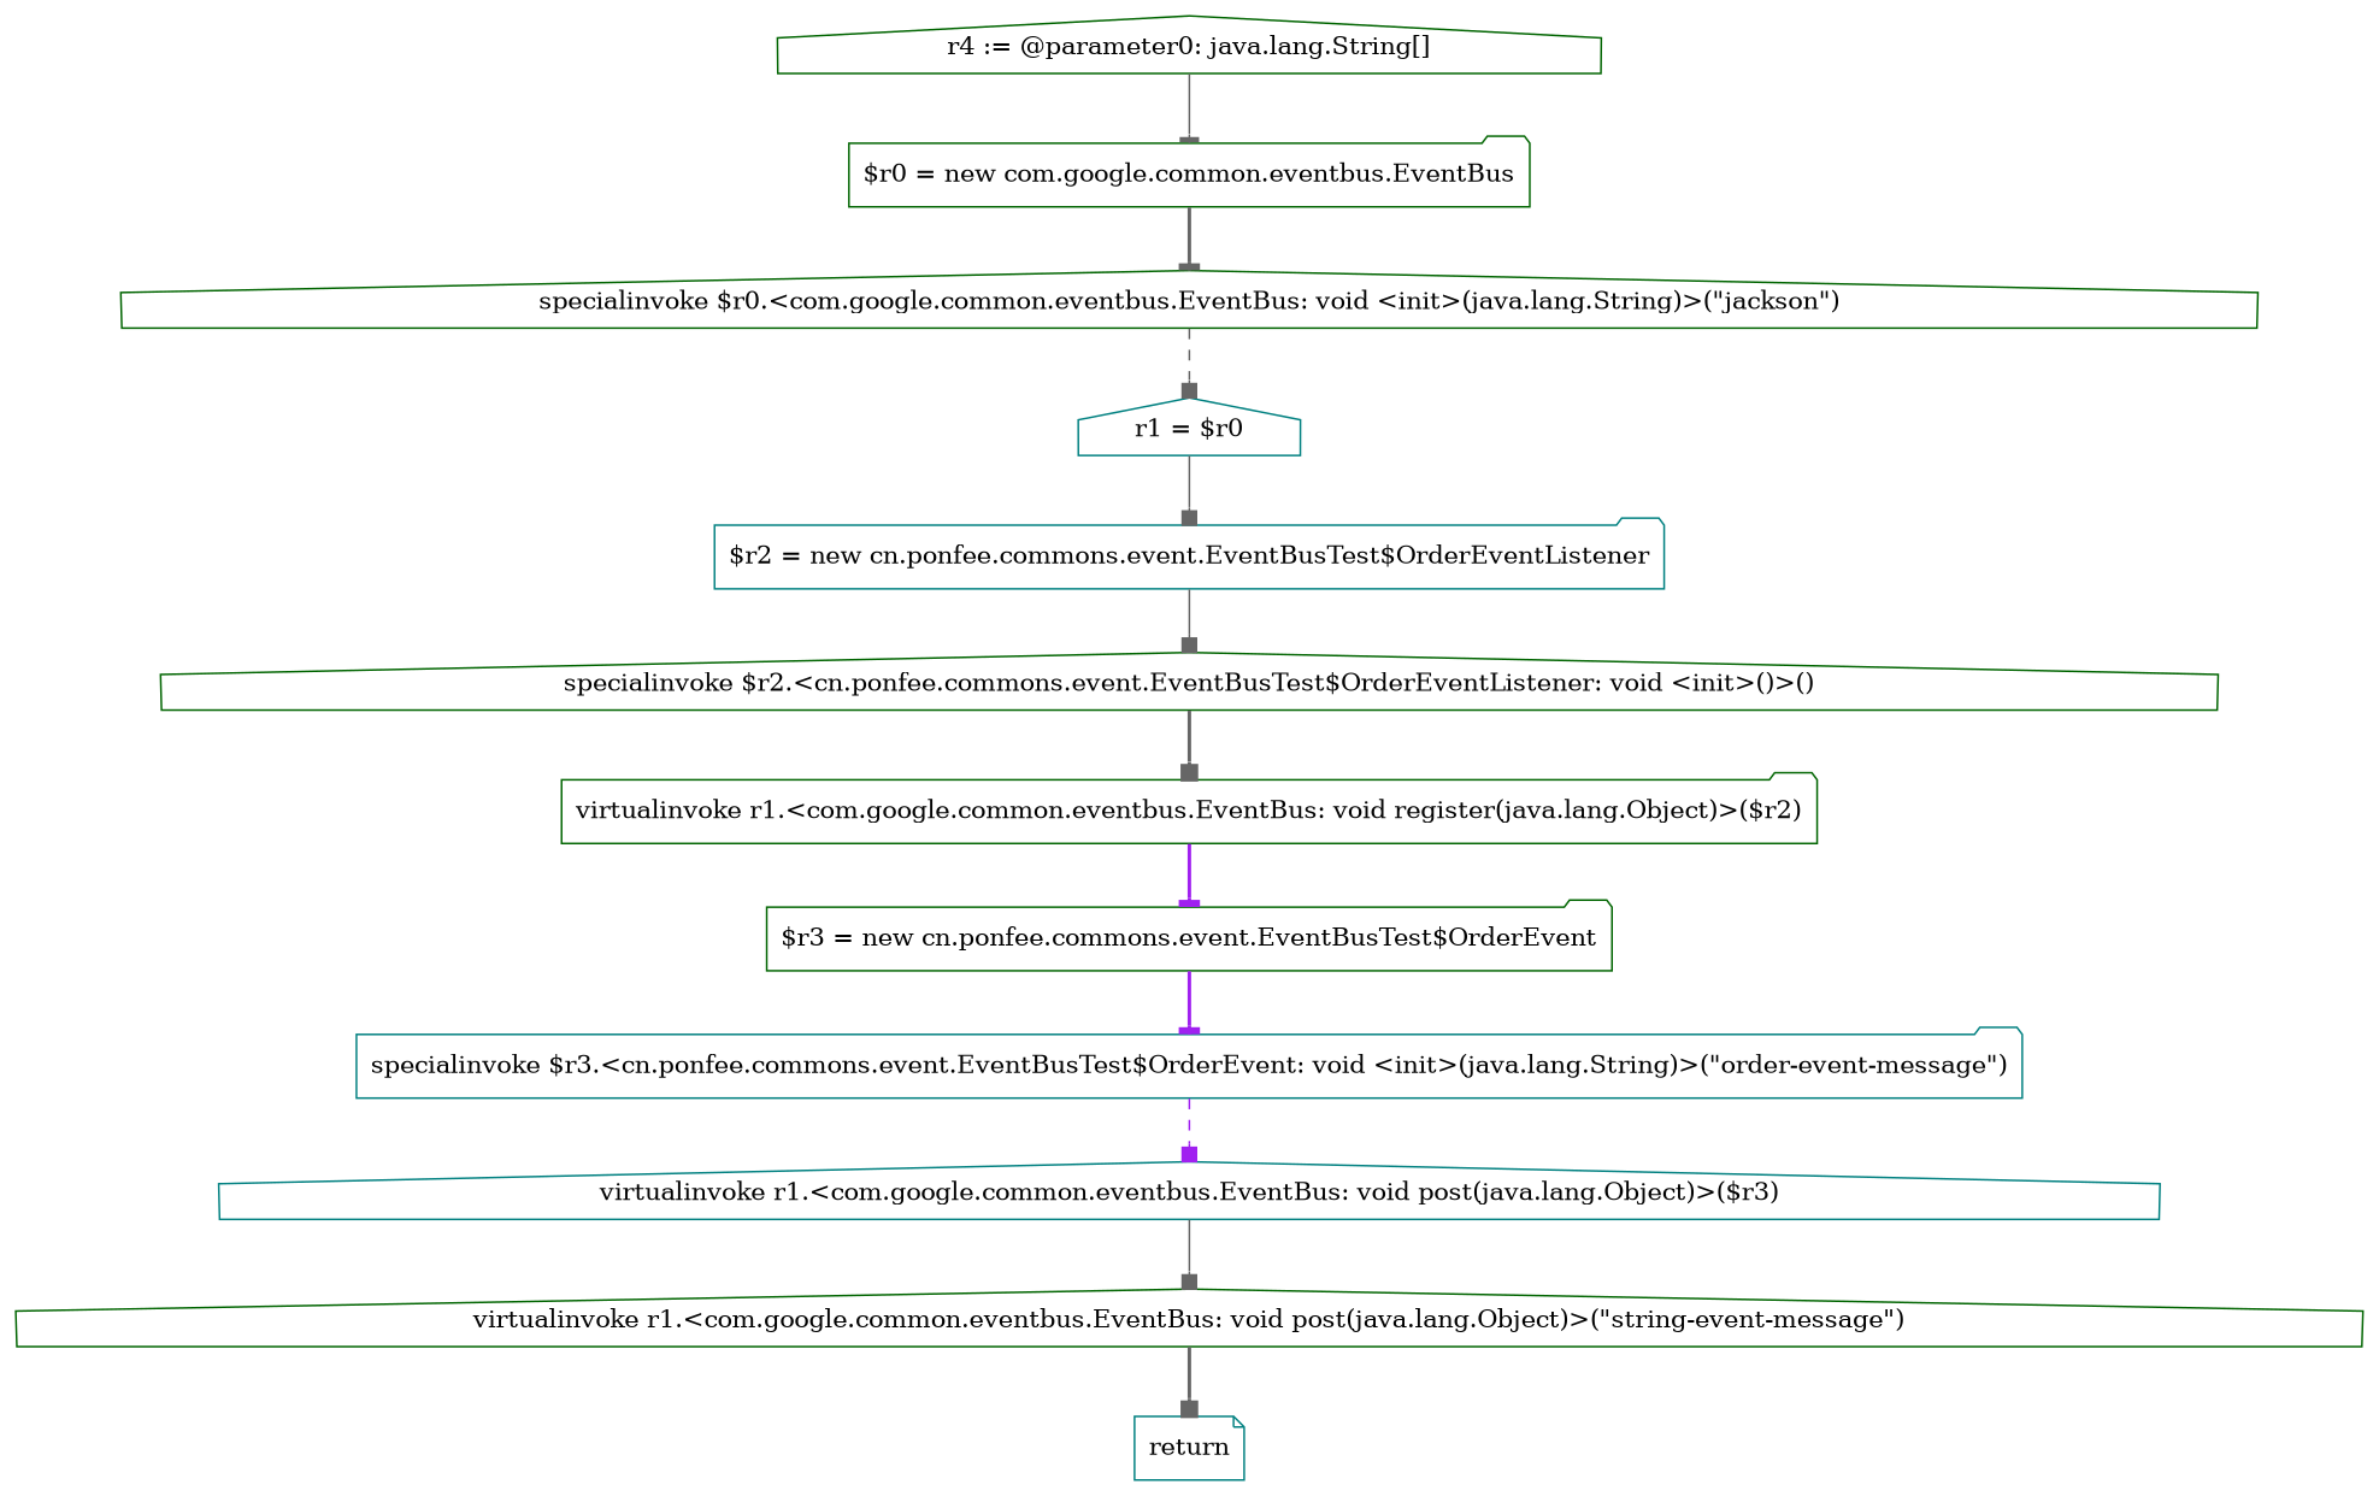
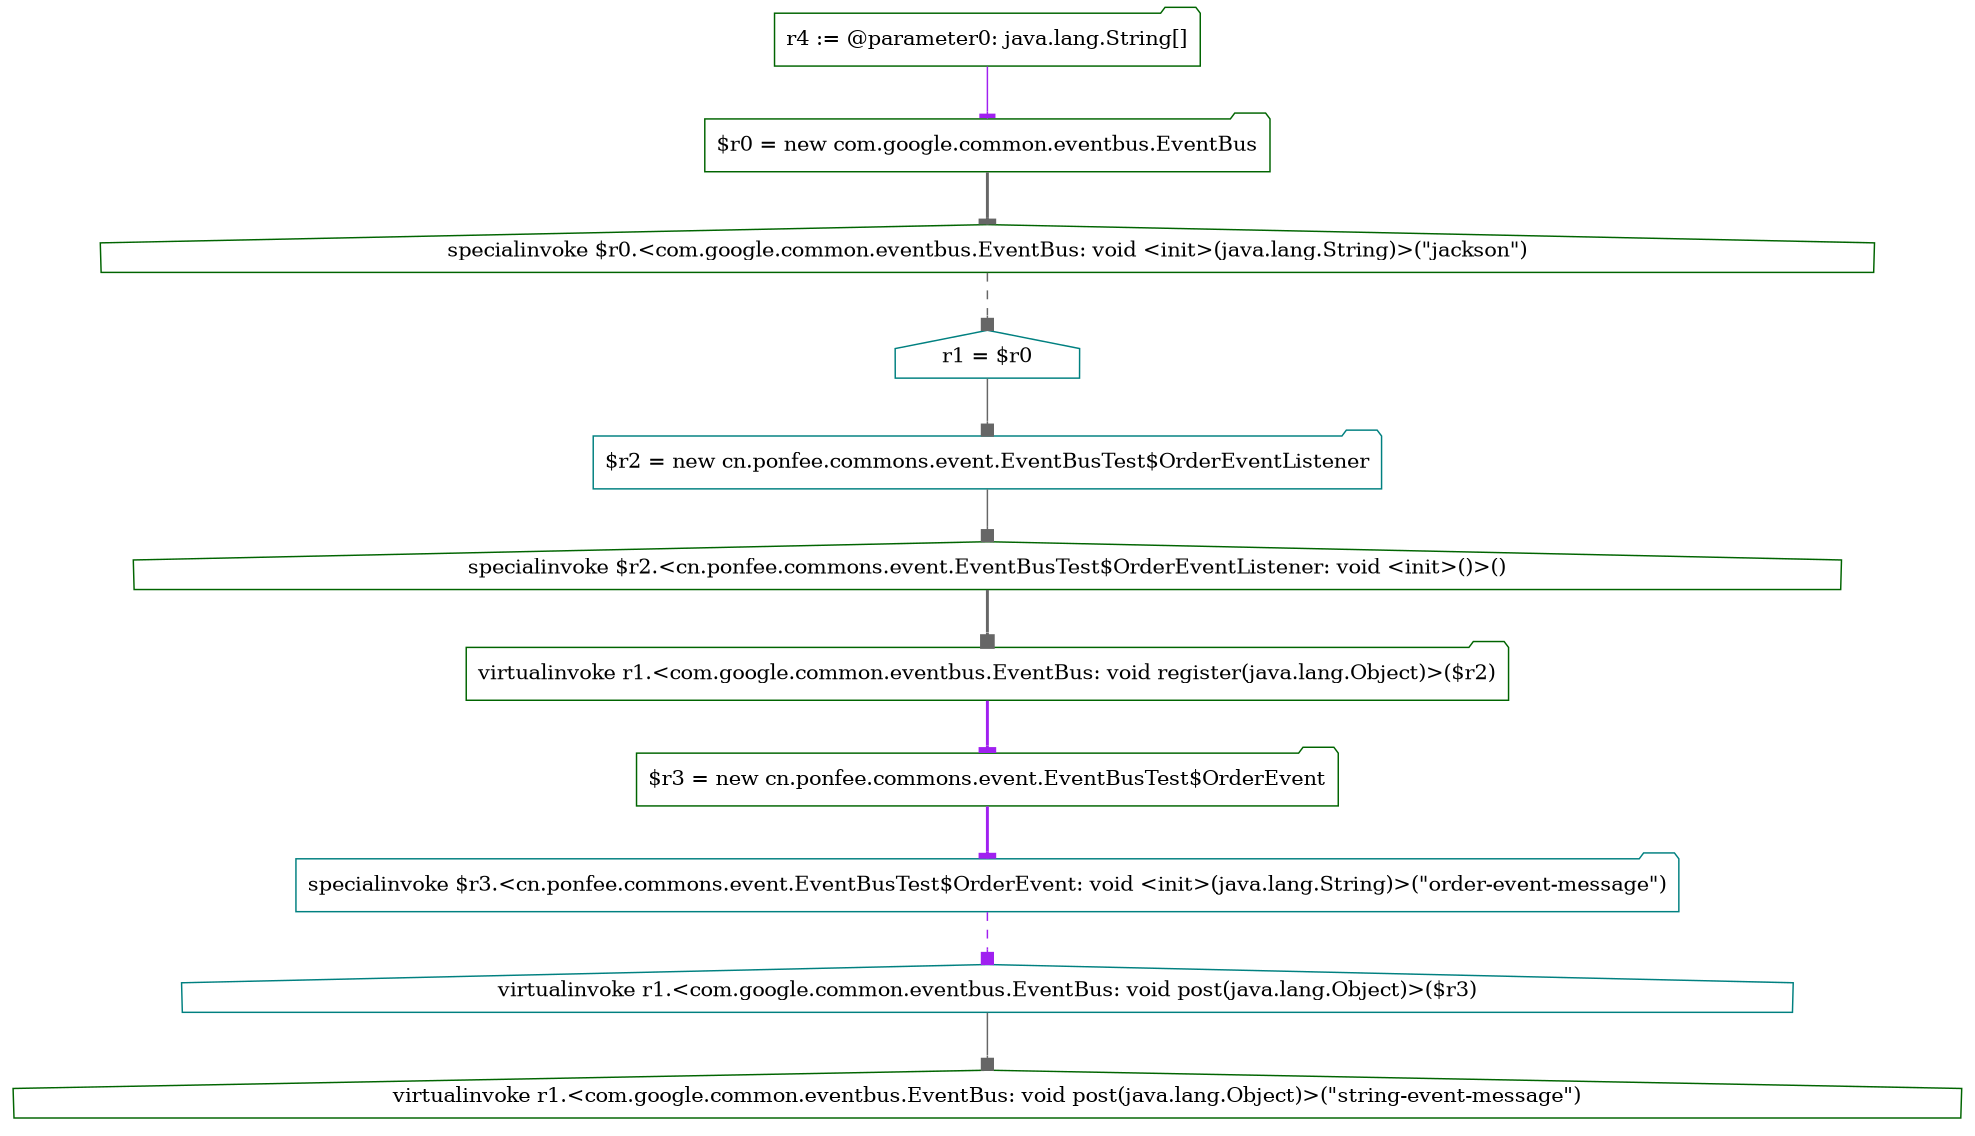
  digraph {
    node [color=darkgreen shape=folder]
    edge [arrowhead=box color=gray40 style=bold]
-   "r4 := @parameter0: java.lang.String[]" [shape=house]
+   "r4 := @parameter0: java.lang.String[]"
    "$r0 = new com.google.common.eventbus.EventBus"
    "specialinvoke $r0.<com.google.common.eventbus.EventBus: void <init>(java.lang.String)>(\"jackson\")" [shape=house]
    "r1 = $r0" [color=teal shape=house]
    "$r2 = new cn.ponfee.commons.event.EventBusTest$OrderEventListener" [color=teal]
    "specialinvoke $r2.<cn.ponfee.commons.event.EventBusTest$OrderEventListener: void <init>()>()" [shape=house]
    "virtualinvoke r1.<com.google.common.eventbus.EventBus: void register(java.lang.Object)>($r2)"
    "$r3 = new cn.ponfee.commons.event.EventBusTest$OrderEvent"
    "specialinvoke $r3.<cn.ponfee.commons.event.EventBusTest$OrderEvent: void <init>(java.lang.String)>(\"order-event-message\")" [color=teal]
    "virtualinvoke r1.<com.google.common.eventbus.EventBus: void post(java.lang.Object)>($r3)" [color=teal shape=house]
    "virtualinvoke r1.<com.google.common.eventbus.EventBus: void post(java.lang.Object)>(\"string-event-message\")" [shape=house]
-   return [color=teal shape=note]
-   "r4 := @parameter0: java.lang.String[]" -> "$r0 = new com.google.common.eventbus.EventBus" [arrowhead=tee style=solid]
+   "r4 := @parameter0: java.lang.String[]" -> "$r0 = new com.google.common.eventbus.EventBus" [arrowhead=tee color=purple style=solid]
    "$r0 = new com.google.common.eventbus.EventBus" -> "specialinvoke $r0.<com.google.common.eventbus.EventBus: void <init>(java.lang.String)>(\"jackson\")" [arrowhead=tee]
    "specialinvoke $r0.<com.google.common.eventbus.EventBus: void <init>(java.lang.String)>(\"jackson\")" -> "r1 = $r0" [style=dashed]
    "r1 = $r0" -> "$r2 = new cn.ponfee.commons.event.EventBusTest$OrderEventListener" [style=solid]
    "$r2 = new cn.ponfee.commons.event.EventBusTest$OrderEventListener" -> "specialinvoke $r2.<cn.ponfee.commons.event.EventBusTest$OrderEventListener: void <init>()>()" [style=solid]
    "specialinvoke $r2.<cn.ponfee.commons.event.EventBusTest$OrderEventListener: void <init>()>()" -> "virtualinvoke r1.<com.google.common.eventbus.EventBus: void register(java.lang.Object)>($r2)"
    "virtualinvoke r1.<com.google.common.eventbus.EventBus: void register(java.lang.Object)>($r2)" -> "$r3 = new cn.ponfee.commons.event.EventBusTest$OrderEvent" [arrowhead=tee color=purple]
    "$r3 = new cn.ponfee.commons.event.EventBusTest$OrderEvent" -> "specialinvoke $r3.<cn.ponfee.commons.event.EventBusTest$OrderEvent: void <init>(java.lang.String)>(\"order-event-message\")" [arrowhead=tee color=purple]
    "specialinvoke $r3.<cn.ponfee.commons.event.EventBusTest$OrderEvent: void <init>(java.lang.String)>(\"order-event-message\")" -> "virtualinvoke r1.<com.google.common.eventbus.EventBus: void post(java.lang.Object)>($r3)" [color=purple style=dashed]
    "virtualinvoke r1.<com.google.common.eventbus.EventBus: void post(java.lang.Object)>($r3)" -> "virtualinvoke r1.<com.google.common.eventbus.EventBus: void post(java.lang.Object)>(\"string-event-message\")" [style=solid]
-   "virtualinvoke r1.<com.google.common.eventbus.EventBus: void post(java.lang.Object)>(\"string-event-message\")" -> return
  }
